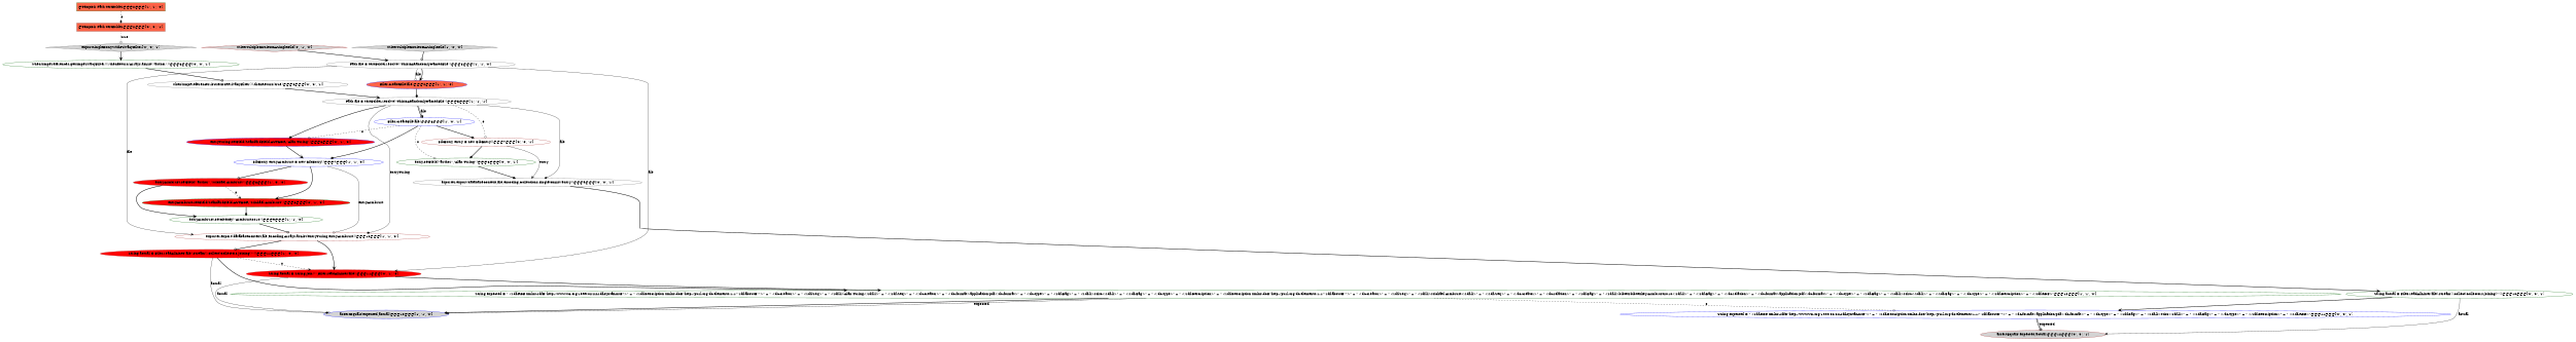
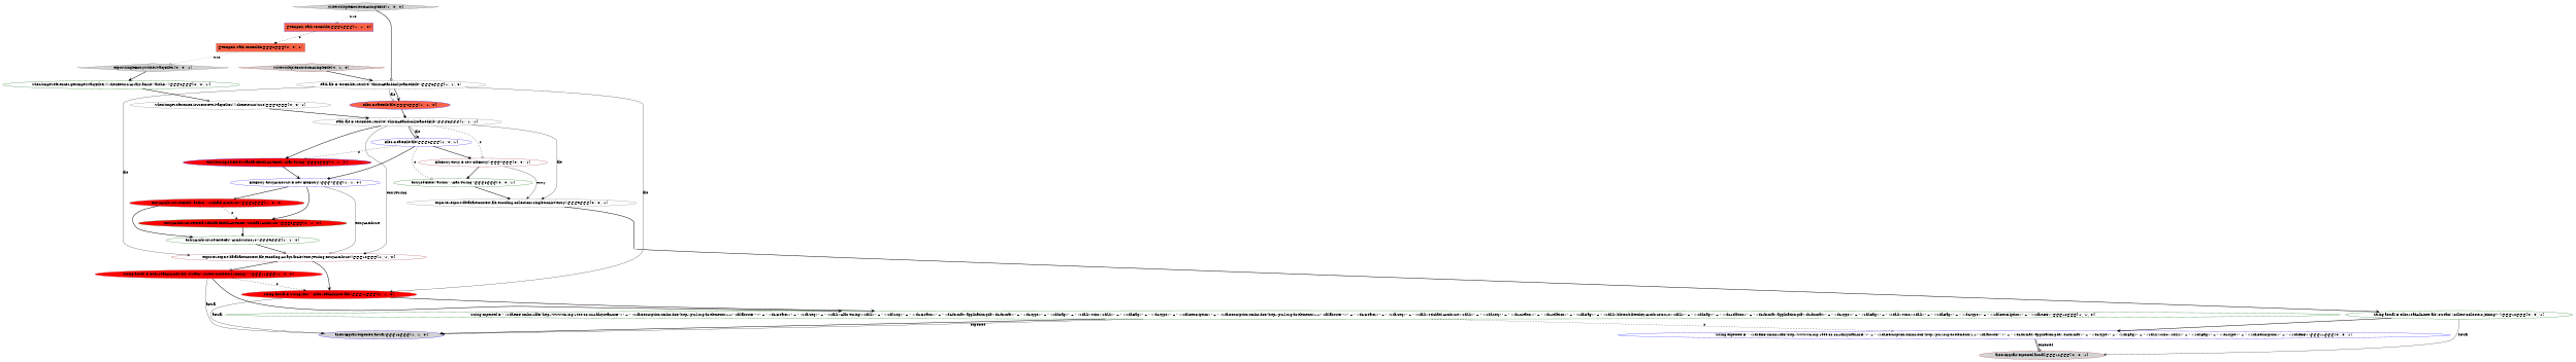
  digraph {
    node [color=gray40 fillcolor=white shape=ellipse style=filled]
    edge [arrowhead=vee style=bold]
    n1 [color=blue label="Files.createFile(file)@@@6@@@['1', '0', '1']"]
    n2 [color=blue fillcolor=red label="entryTuring.setField(StandardField.AUTHOR,\"Alan Turing\")@@@6@@@['0', '1', '0']"]
    n3 [color=darkgreen label="entry.setField(\"author\",\"Alan Turing\")@@@8@@@['0', '0', '1']"]
    n4 [color=brown label="BibEntry entry = new BibEntry()@@@7@@@['0', '0', '1']"]
    n5 [color=blue label="BibEntry entryArmbrust = new BibEntry()@@@7@@@['1', '1', '0']"]
    n6 [label="exporter.export(databaseContext,file,encoding,Collections.singletonList(entry))@@@9@@@['0', '0', '1']"]
    n7 [color=brown label="exporter.export(databaseContext,file,encoding,Arrays.asList(entryTuring,entryArmbrust))@@@10@@@['1', '1', '0']"]
    n8 [color=darkgreen fillcolor=red label="entryArmbrust.setField(StandardField.AUTHOR,\"Michael Armbrust\")@@@8@@@['0', '1', '0']"]
    n9 [fillcolor=red label="entryArmbrust.setField(\"author\",\"Michael Armbrust\")@@@8@@@['1', '0', '0']"]
    n10 [label="Path file = testFolder.resolve(\"ThisIsARandomlyNamedFile\")@@@3@@@['1', '1', '0']"]
    n11 [color=brown fillcolor=red label="String actual = String.join(\"\",Files.readAllLines(file))@@@11@@@['0', '1', '0']"]
    n12 [color=blue fillcolor=tomato label="Files.createFile(file)@@@4@@@['1', '1', '0']"]
    n13 [color=darkgreen label="String expected = \" <rdf:RDF xmlns:rdf=\"http://www.w3.org/1999/02/22-rdf-syntax-ns#\">\" + \" <rdf:Description xmlns:dc=\"http://purl.org/dc/elements/1.1/\" rdf:about=\"\">\" + \" <dc:creator>\" + \" <rdf:Seq>\" + \" <rdf:li>Alan Turing</rdf:li>\" + \" </rdf:Seq>\" + \" </dc:creator>\" + \" <dc:format>application/pdf</dc:format>\" + \" <dc:type>\" + \" <rdf:Bag>\" + \" <rdf:li>Misc</rdf:li>\" + \" </rdf:Bag>\" + \" </dc:type>\" + \" </rdf:Description>\" + \" <rdf:Description xmlns:dc=\"http://purl.org/dc/elements/1.1/\" rdf:about=\"\">\" + \" <dc:creator>\" + \" <rdf:Seq>\" + \" <rdf:li>Michael Armbrust</rdf:li>\" + \" </rdf:Seq>\" + \" </dc:creator>\" + \" <dc:relation>\" + \" <rdf:Bag>\" + \" <rdf:li>bibtex/bibtexkey/Armbrust2010</rdf:li>\" + \" </rdf:Bag>\" + \" </dc:relation>\" + \" <dc:format>application/pdf</dc:format>\" + \" <dc:type>\" + \" <rdf:Bag>\" + \" <rdf:li>Misc</rdf:li>\" + \" </rdf:Bag>\" + \" </dc:type>\" + \" </rdf:Description>\" + \" </rdf:RDF>\"@@@12@@@['1', '1', '0']"]
    n14 [color=blue fillcolor=lightgray label="assertEquals(expected,actual)@@@13@@@['1', '1', '0']"]
    n15 [color=brown fillcolor=red label="String actual = Files.readAllLines(file).stream().collect(Collectors.joining(\"\"))@@@11@@@['1', '0', '0']"]
    n16 [label="Path file = testFolder.resolve(\"ThisIsARandomlyNamedFile\")@@@5@@@['1', '1', '1']"]
    n17 [color=brown fillcolor=lightgray label="writeMultipleEntriesInASingleFile['0', '1', '0']" shape=diamond]
-   n18 [color=darkgreen fillcolor=tomato label="@TempDir Path testFolder@@@2@@@['1', '1', '0']" shape=box]
+   n18 [color=blue fillcolor=tomato label="@TempDir Path testFolder@@@2@@@['1', '1', '0']" shape=box]
    n19 [fillcolor=tomato label="@TempDir Path testFolder@@@2@@@['0', '0', '1']" shape=box]
    n20 [color=blue label="String expected = \" <rdf:RDF xmlns:rdf=\"http://www.w3.org/1999/02/22-rdf-syntax-ns#\">\" + \" <rdf:Description xmlns:dc=\"http://purl.org/dc/elements/1.1/\" rdf:about=\"\">\" + \" <dc:format>application/pdf</dc:format>\" + \" <dc:type>\" + \" <rdf:Bag>\" + \" <rdf:li>Misc</rdf:li>\" + \" </rdf:Bag>\" + \" </dc:type>\" + \" </rdf:Description>\" + \" </rdf:RDF>\"@@@11@@@['0', '0', '1']"]
    n21 [color=brown fillcolor=lightgray label="assertEquals(expected,actual)@@@12@@@['0', '0', '1']"]
    n22 [color=darkgreen label="when(xmpPreferences.getXmpPrivacyFilter()).thenReturn(Arrays.asList(\"author\"))@@@3@@@['0', '0', '1']"]
    n23 [label="when(xmpPreferences.isUseXMPPrivacyFilter()).thenReturn(true)@@@4@@@['0', '0', '1']"]
    n24 [color=darkgreen label="entryArmbrust.setCiteKey(\"Armbrust2010\")@@@9@@@['1', '1', '0']"]
    n25 [fillcolor=lightgray label="exportSingleEntryWithPrivacyFilter['0', '0', '1']" shape=diamond]
    n26 [color=darkgreen label="String actual = Files.readAllLines(file).stream().collect(Collectors.joining(\"\"))@@@10@@@['0', '0', '1']"]
    n27 [fillcolor=lightgray label="writeMultipleEntriesInASingleFile['1', '0', '0']" shape=diamond]
    n1 -> n2 [arrowhead=odot label=0 style=dashed]
    n1 -> n3 [arrowhead=odot label=0 style=dashed]
    n1 -> n4 [arrowhead=diamond]
    n1 -> n5 [arrowhead=diamond]
    n2 -> n5
    n3 -> n6 [arrowhead=diamond]
    n4 -> n3 [arrowhead=diamond]
    n4 -> n6 [label=entry style=solid]
    n5 -> n7 [arrowhead=odot label=entryArmbrust style=solid]
    n5 -> n8
    n5 -> n9 [arrowhead=odot]
    n6 -> n26
    n7 -> n11
    n7 -> n15 [arrowhead=odot]
    n8 -> n24 [arrowhead=diamond]
    n9 -> n8 [label=0 style=dashed]
    n9 -> n24
    n10 -> n7 [label=file style=solid]
    n10 -> n11 [label=file style=solid]
    n10 -> n12
    n10 -> n12 [arrowhead=odot label=file style=solid]
    n11 -> n13
    n11 -> n14 [arrowhead=odot label=actual style=solid]
    n12 -> n16 [arrowhead=diamond]
    n13 -> n14 [arrowhead=diamond]
    n13 -> n14 [arrowhead=diamond label=expected style=solid]
    n13 -> n20 [arrowhead=odot label=0 style=dashed]
    n15 -> n11 [label=0 style=dashed]
    n15 -> n13
    n15 -> n14 [arrowhead=diamond label=actual style=solid]
    n16 -> n1 [arrowhead=diamond label=file style=solid]
    n16 -> n1 [arrowhead=odot]
    n16 -> n2 [arrowhead=diamond]
    n16 -> n4 [arrowhead=odot label=0 style=dashed]
    n16 -> n6 [arrowhead=diamond label=file style=solid]
    n16 -> n7 [arrowhead=diamond label=entryTuring style=solid]
    n17 -> n10
    n18 -> n19 [arrowhead=diamond label=0 style=dashed]
    n19 -> n25 [arrowhead=odot label=true style=dotted]
    n20 -> n21 [arrowhead=odot]
    n20 -> n21 [arrowhead=odot label=expected style=solid]
    n22 -> n23 [arrowhead=odot]
    n23 -> n16
    n24 -> n7 [arrowhead=odot]
    n25 -> n22
    n26 -> n20
    n26 -> n21 [label=actual style=solid]
    n27 -> n10 [arrowhead=odot]
+   n27 -> n18 [arrowhead=odot label=true style=dotted]
  }
